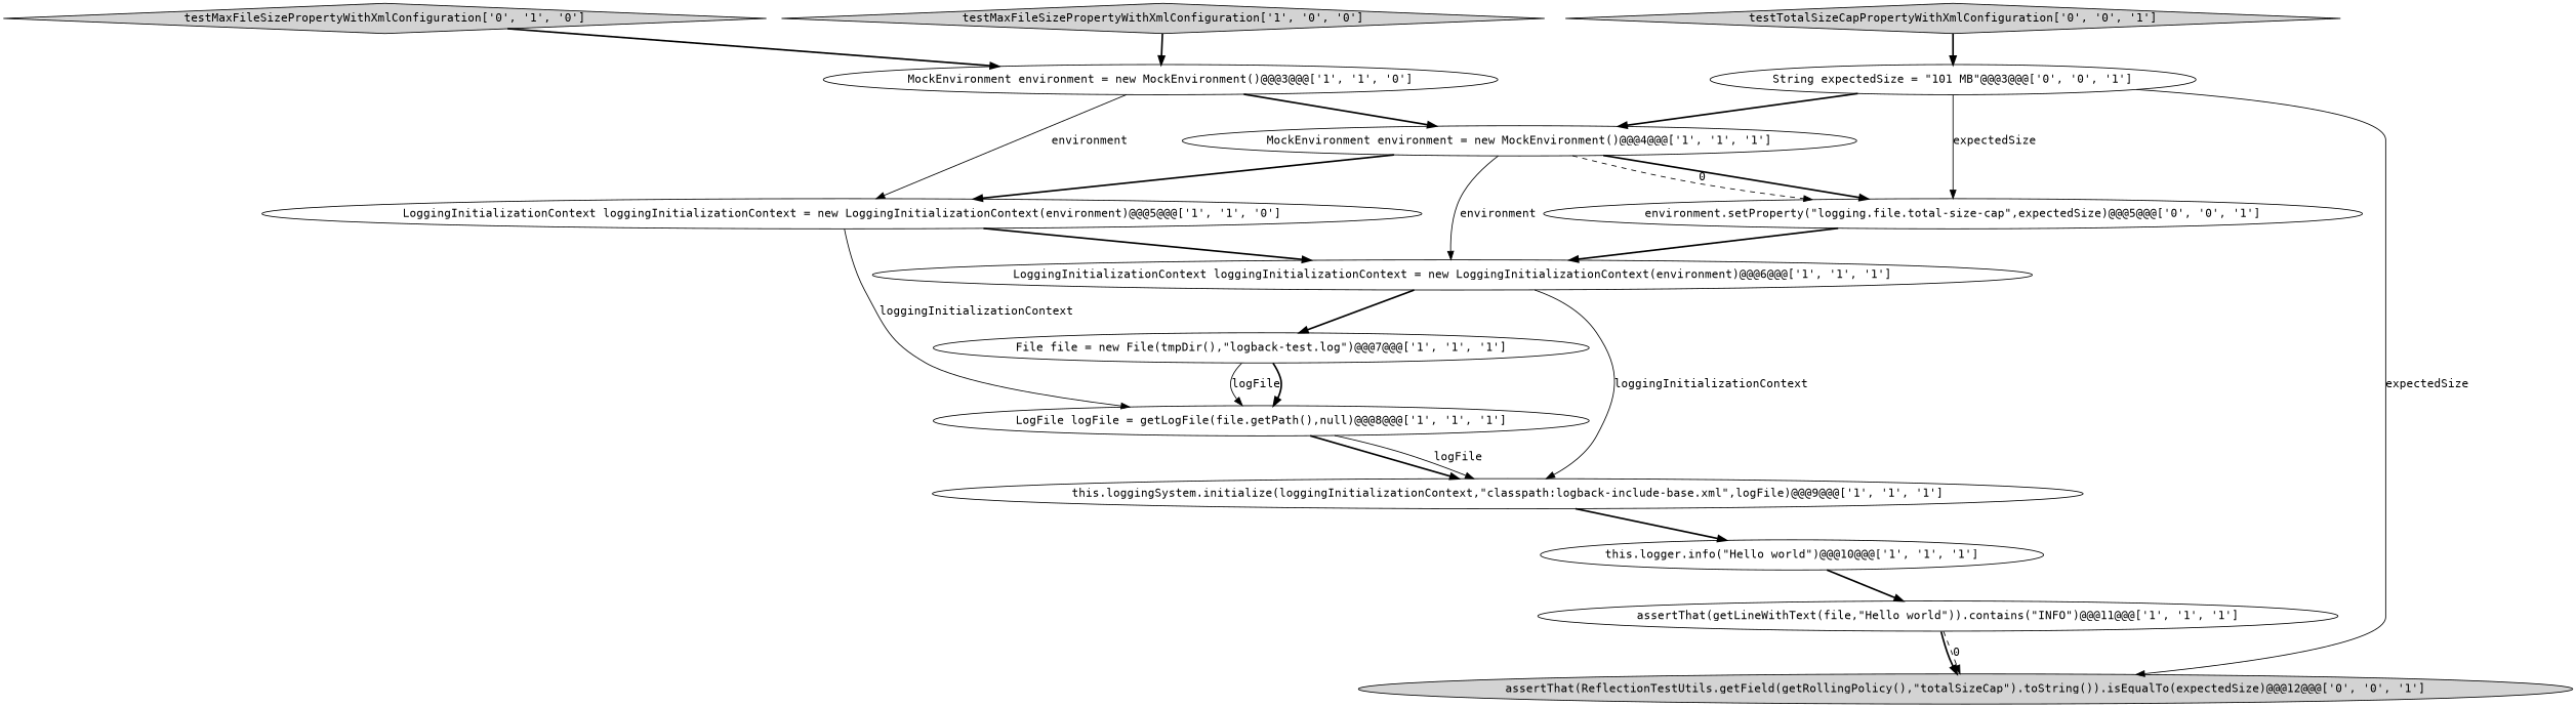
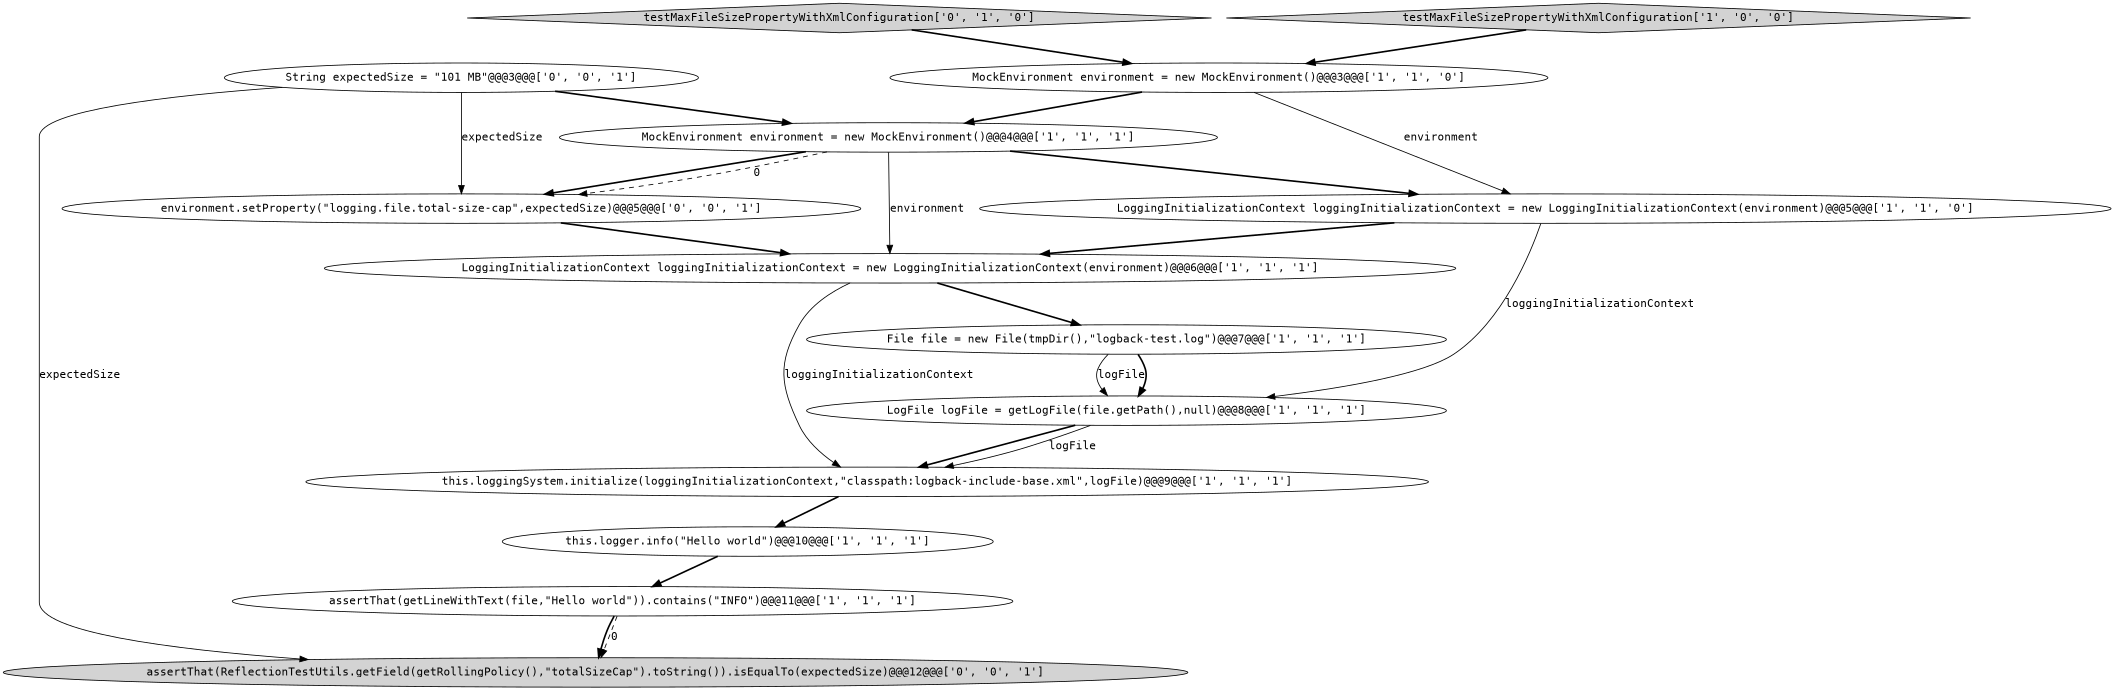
  digraph {
    fontname="DejaVu Sans Mono"
    node [fillcolor=white shape=ellipse style=filled fontname="DejaVu Sans Mono"]
    edge [style=bold fontname="DejaVu Sans Mono"]
    n1 [label="LogFile logFile = getLogFile(file.getPath(),null)@@@8@@@['1', '1', '1']"]
    n2 [label="this.loggingSystem.initialize(loggingInitializationContext,\"classpath:logback-include-base.xml\",logFile)@@@9@@@['1', '1', '1']"]
    n3 [label="assertThat(getLineWithText(file,\"Hello world\")).contains(\"INFO\")@@@11@@@['1', '1', '1']"]
    n4 [fillcolor=lightgray label="assertThat(ReflectionTestUtils.getField(getRollingPolicy(),\"totalSizeCap\").toString()).isEqualTo(expectedSize)@@@12@@@['0', '0', '1']"]
    n5 [label="environment.setProperty(\"logging.file.total-size-cap\",expectedSize)@@@5@@@['0', '0', '1']"]
    n6 [label="LoggingInitializationContext loggingInitializationContext = new LoggingInitializationContext(environment)@@@6@@@['1', '1', '1']"]
-   n7 [fillcolor=lightgray label="testTotalSizeCapPropertyWithXmlConfiguration['0', '0', '1']" shape=diamond]
    n8 [label="String expectedSize = \"101 MB\"@@@3@@@['0', '0', '1']"]
    n9 [label="LoggingInitializationContext loggingInitializationContext = new LoggingInitializationContext(environment)@@@5@@@['1', '1', '0']"]
    n10 [label="File file = new File(tmpDir(),\"logback-test.log\")@@@7@@@['1', '1', '1']"]
    n11 [fillcolor=lightgray label="testMaxFileSizePropertyWithXmlConfiguration['0', '1', '0']" shape=diamond]
    n12 [label="MockEnvironment environment = new MockEnvironment()@@@3@@@['1', '1', '0']"]
    n13 [label="MockEnvironment environment = new MockEnvironment()@@@4@@@['1', '1', '1']"]
    n14 [label="this.logger.info(\"Hello world\")@@@10@@@['1', '1', '1']"]
    n15 [fillcolor=lightgray label="testMaxFileSizePropertyWithXmlConfiguration['1', '0', '0']" shape=diamond]
    n1 -> n2
    n1 -> n2 [label=logFile style=solid]
    n2 -> n14
    n3 -> n4
    n3 -> n4 [label=0 style=dashed]
    n5 -> n6
    n6 -> n2 [label=loggingInitializationContext style=solid]
    n6 -> n10
-   n7 -> n8
    n8 -> n4 [label=expectedSize style=solid]
    n8 -> n5 [label=expectedSize style=solid]
    n8 -> n13
    n9 -> n1 [label=loggingInitializationContext style=solid]
    n9 -> n6
    n10 -> n1 [label=logFile style=solid]
    n10 -> n1
    n11 -> n12
    n12 -> n9 [label=environment style=solid]
    n12 -> n13
    n13 -> n5
    n13 -> n5 [label=0 style=dashed]
    n13 -> n6 [label=environment style=solid]
    n13 -> n9
    n14 -> n3
    n15 -> n12
  }
